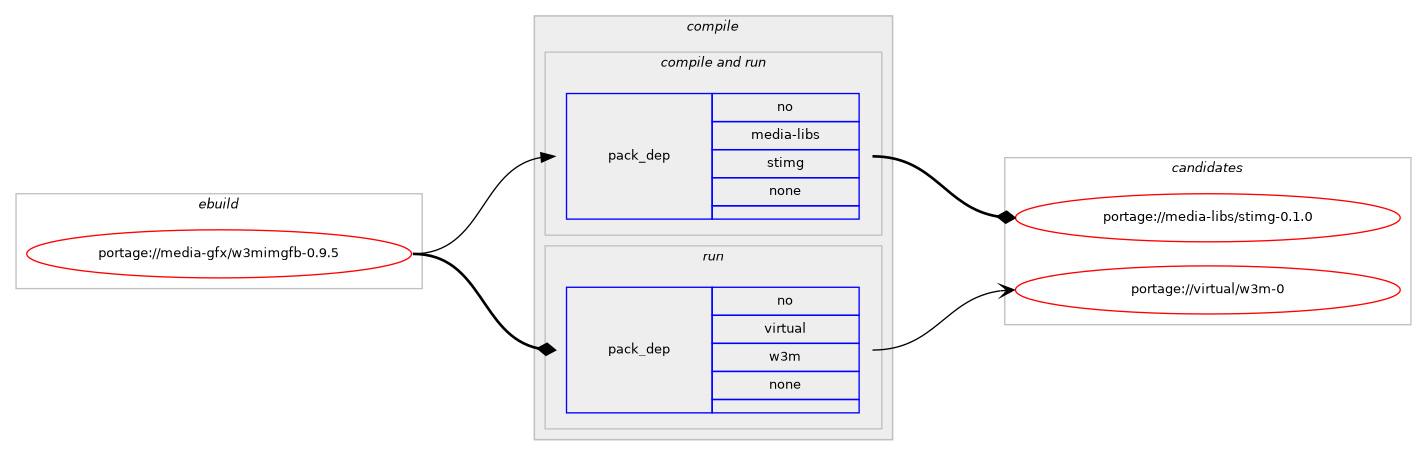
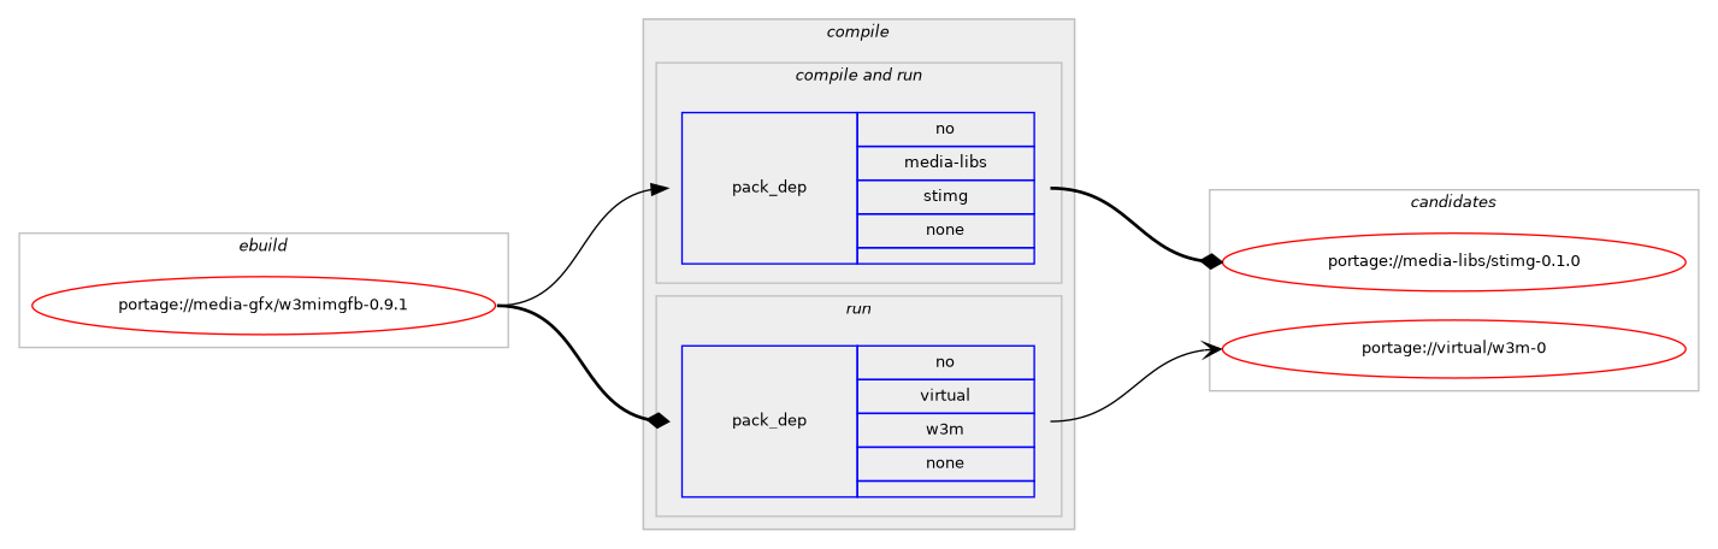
  digraph {
    compound=true
    concentrate=true
    fontname=Helvetica
    fontsize=10
    newrank=true
    rankdir=LR
    ranksep=1.5
    node [color=red fontname=Helvetica fontsize=10]
    edge [arrowhead=diamond headport=w style=solid tailport=e weight=20]
-   n1 [label="portage://media-gfx/w3mimgfb-0.9.5" width=4]
+   n1 [label="portage://media-gfx/w3mimgfb-0.9.1" width=4]
    n2 [color=blue label=<<TABLE BORDER="0" CELLBORDER="1" CELLSPACING="0" CELLPADDING="4" WIDTH="220"><TR><TD ROWSPAN="6" CELLPADDING="30">pack_dep</TD></TR><TR><TD WIDTH="110">no</TD></TR><TR><TD>media-libs</TD></TR><TR><TD>stimg</TD></TR><TR><TD>none</TD></TR><TR><TD></TD></TR></TABLE>> shape=none]
    n3 [color=blue label=<<TABLE BORDER="0" CELLBORDER="1" CELLSPACING="0" CELLPADDING="4" WIDTH="220"><TR><TD ROWSPAN="6" CELLPADDING="30">pack_dep</TD></TR><TR><TD WIDTH="110">no</TD></TR><TR><TD>virtual</TD></TR><TR><TD>w3m</TD></TR><TR><TD>none</TD></TR><TR><TD></TD></TR></TABLE>> shape=none]
    n4 [label="portage://media-libs/stimg-0.1.0" width=4]
    n5 [label="portage://virtual/w3m-0" width=4]
    subgraph cluster_1 {
      color=gray
      label=<<i>ebuild</i>>
      rank=same
      n1
    }
    subgraph cluster_2 {
      color=gray
      label=<<i>dependencies</i>>
      subgraph cluster_3 {
        color=gray
        fillcolor="#eeeeee"
        label=<<i>compile</i>>
        style=filled
      }
      subgraph cluster_4 {
        color=gray
        fillcolor="#eeeeee"
        label=<<i>compile and run</i>>
        style=filled
        subgraph sub_5 {
          color=gray
          fillcolor="#eeeeee"
          label=<<i>compile and run</i>>
          style=filled
          n2
        }
      }
      subgraph cluster_6 {
        color=gray
        fillcolor="#eeeeee"
        label=<<i>run</i>>
        style=filled
        subgraph sub_7 {
          color=gray
          fillcolor="#eeeeee"
          label=<<i>run</i>>
          style=filled
          n3
        }
      }
    }
    subgraph cluster_8 {
      color=gray
      label=<<i>candidates</i>>
      rank=same
      subgraph sub_9 {
        color=black
        label=<<i>candidates</i>>
        nodesep=1
        rank=same
        n4
      }
      subgraph sub_10 {
        color=black
        label=<<i>candidates</i>>
        nodesep=1
        rank=same
        n5
      }
    }
    n1 -> n2 [arrowhead=normal]
    n1 -> n3 [style=bold]
    n2 -> n4 [style=bold weight=100]
    n3 -> n5 [arrowhead=vee weight=100]
  }
